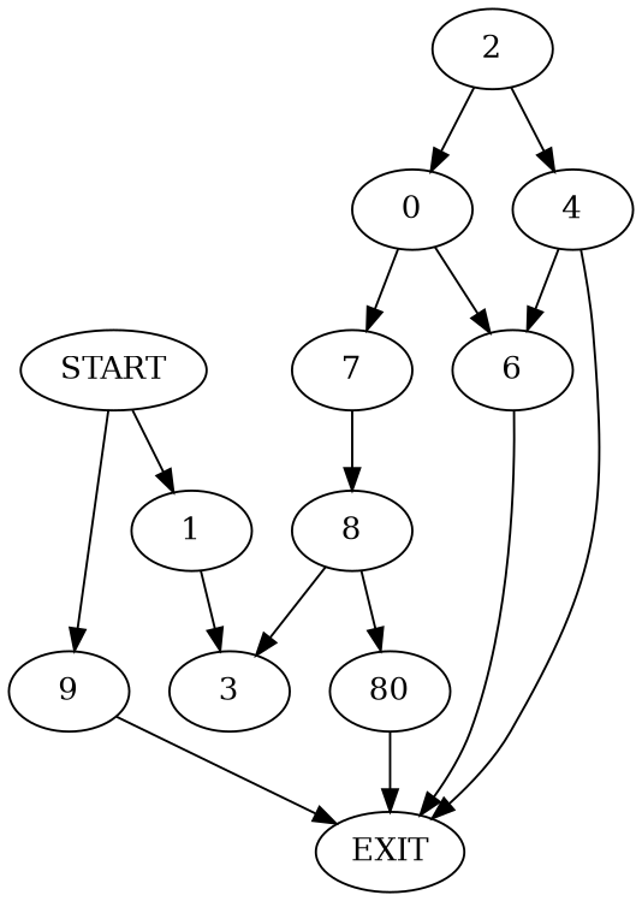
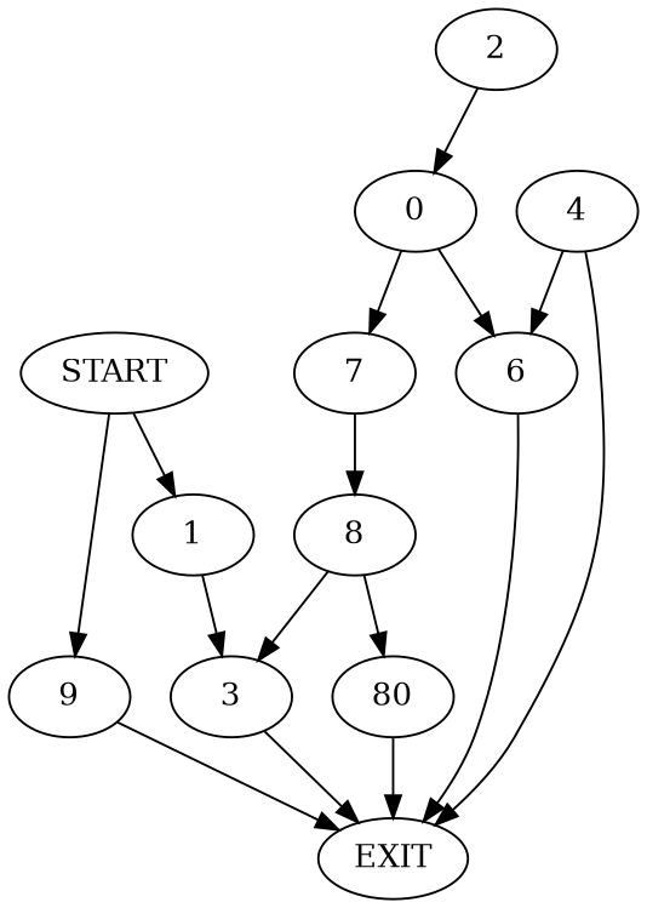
  digraph {
    n1 [label=START]
    1
    9
    3
    n5 [label=EXIT]
    2
    4
    n8 [label=0]
    6
    7
    8
    n12 [label=80]
    n1 -> 1
    n1 -> 9
    1 -> 3
    9 -> n5
-   2 -> 4
+   3 -> n5
    2 -> n8
    4 -> n5
    4 -> 6
    n8 -> 6
    n8 -> 7
    6 -> n5
    7 -> 8
    8 -> 3
    8 -> n12
    n12 -> n5
  }
